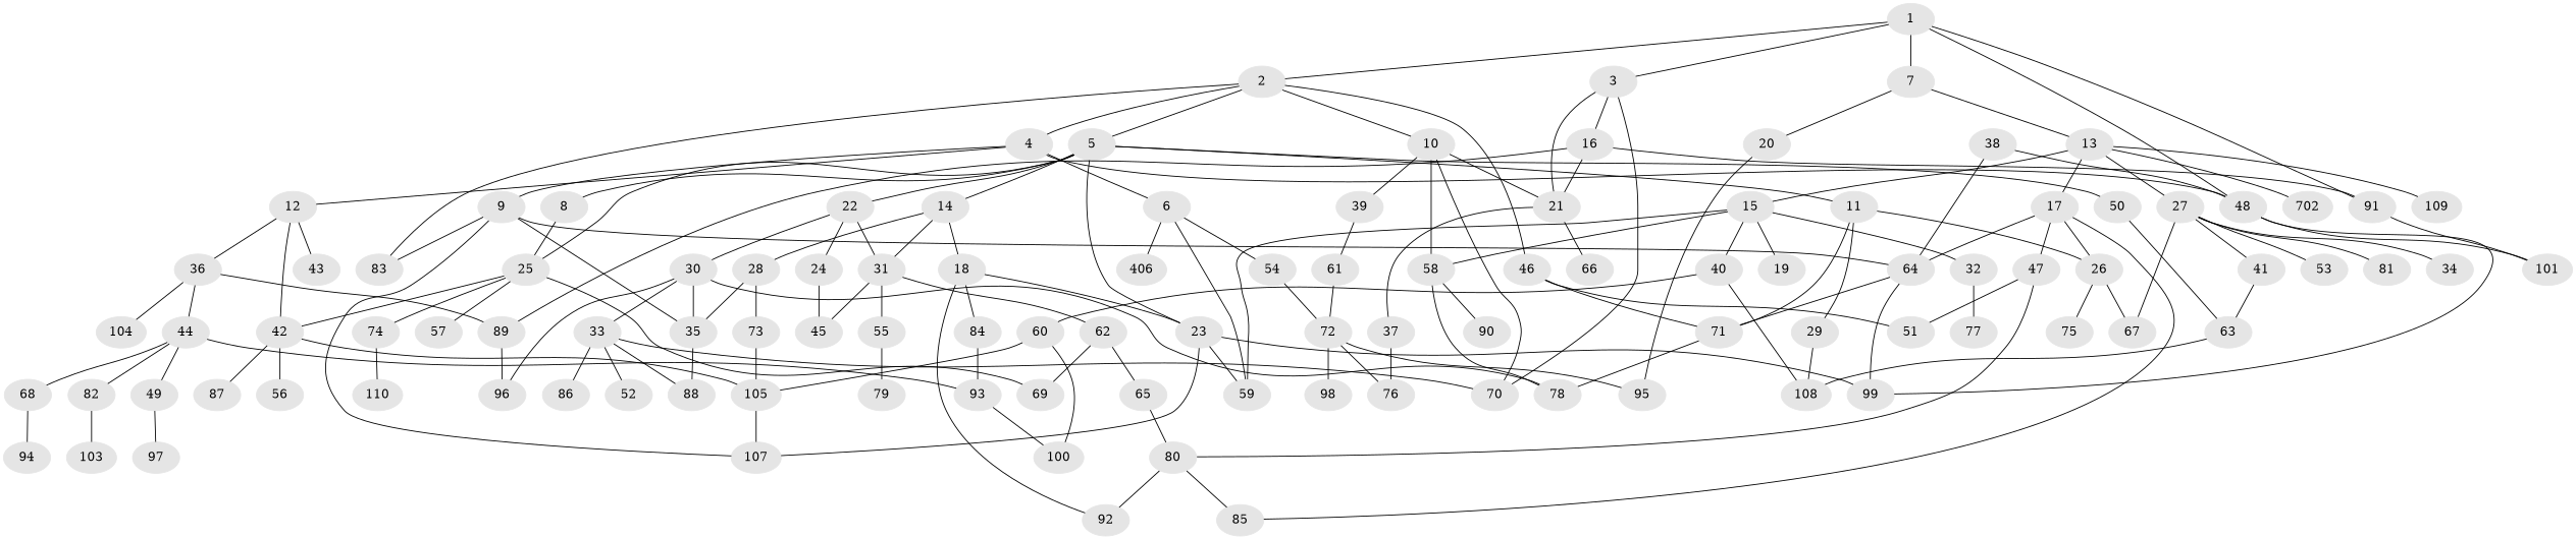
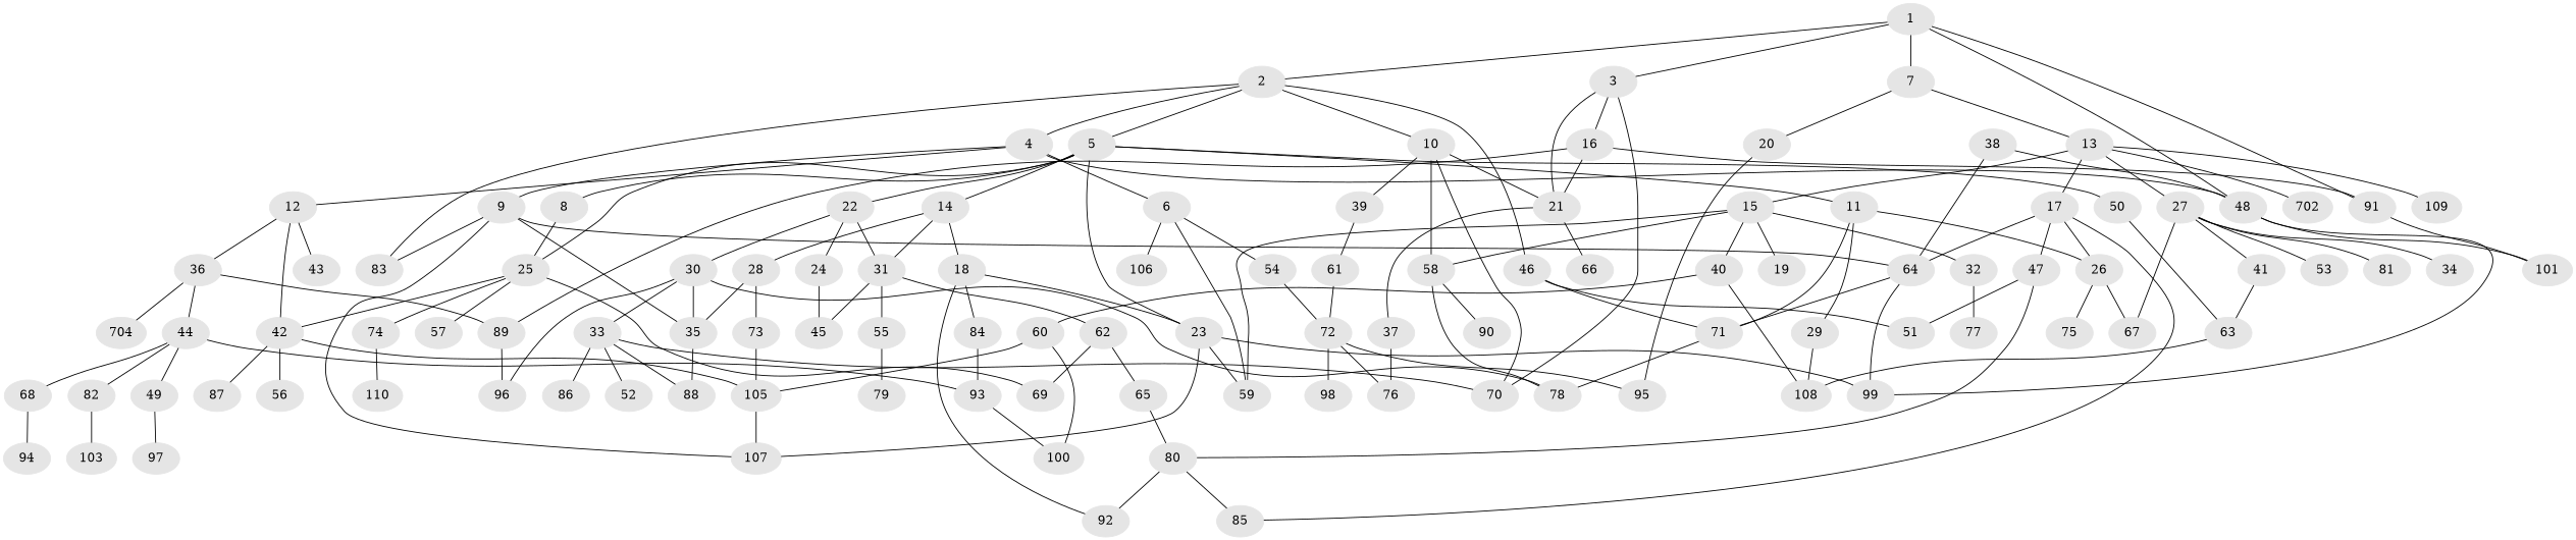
  graph {
    node [color=gray90 style=filled]
    1
    2
    3
    7
    48
    91
    4
    5
    10
    46
    83
    16
    21
    70
    13
    20
    99
    101
    6
    9
    12
    8
    11
    14
    22
    23
    25
    50
    39
    58
    71
    51
    89
    37
    66
    54
    59
-   106 [label=406]
+   106
    35
    64
    107
    36
    42
    43
    26
    29
    18
    28
    31
    24
    30
    57
    69
    74
    63
    72
    15
    17
    27
    n60 [label=702]
    109
    95
    88
    61
    78
    90
    67
    75
    108
    44
-   104
+   104 [label=704]
    56
    87
    105
    19
    32
    40
    47
    85
    34
    41
    53
    81
    84
    92
    73
    45
    55
    62
    77
    60
    96
    38
    80
    93
    76
    33
    110
    52
    86
    79
    65
    49
    68
    82
    100
    97
    94
    103
    98
    1 -- 2
    1 -- 3
    1 -- 7
    1 -- 48
    1 -- 91
    2 -- 4
    2 -- 5
    2 -- 10
    2 -- 46
    2 -- 83
    3 -- 16
    3 -- 21
    3 -- 70
    7 -- 13
    7 -- 20
    48 -- 99
    48 -- 101
    91 -- 101
    4 -- 48
    4 -- 6
    4 -- 9
    4 -- 12
    5 -- 8
    5 -- 11
    5 -- 14
    5 -- 22
    5 -- 23
    5 -- 25
    5 -- 50
    10 -- 21
    10 -- 70
    10 -- 39
    10 -- 58
    46 -- 71
    46 -- 51
    16 -- 91
    16 -- 21
    16 -- 89
    21 -- 37
    21 -- 66
    13 -- 15
    13 -- 17
    13 -- 27
    13 -- n60
    13 -- 109
    20 -- 95
    6 -- 54
    6 -- 59
    6 -- 106
    9 -- 83
    9 -- 35
    9 -- 64
    9 -- 107
    12 -- 36
    12 -- 42
    12 -- 43
    8 -- 25
    11 -- 71
    11 -- 26
    11 -- 29
    14 -- 18
    14 -- 28
    14 -- 31
    22 -- 31
    22 -- 24
    22 -- 30
    23 -- 99
    23 -- 59
    23 -- 107
    25 -- 42
    25 -- 57
    25 -- 69
    25 -- 74
    50 -- 63
    39 -- 61
    58 -- 78
    58 -- 90
    71 -- 78
    89 -- 96
    37 -- 76
    54 -- 72
    35 -- 88
    64 -- 99
    64 -- 71
    36 -- 89
    36 -- 44
    36 -- 104
    42 -- 56
    42 -- 87
    42 -- 105
    26 -- 67
    26 -- 75
    29 -- 108
    18 -- 23
    18 -- 84
    18 -- 92
    28 -- 35
    28 -- 73
    31 -- 45
    31 -- 55
    31 -- 62
    24 -- 45
    30 -- 35
    30 -- 78
    30 -- 96
    30 -- 33
    74 -- 110
    63 -- 108
    72 -- 95
    72 -- 76
    72 -- 98
    15 -- 58
    15 -- 59
    15 -- 19
    15 -- 32
    15 -- 40
    17 -- 64
    17 -- 26
    17 -- 47
    17 -- 85
    27 -- 67
    27 -- 34
    27 -- 41
    27 -- 53
    27 -- 81
    61 -- 72
    44 -- 93
    44 -- 49
    44 -- 68
    44 -- 82
    105 -- 107
    32 -- 77
    40 -- 108
    40 -- 60
    47 -- 51
    47 -- 80
    41 -- 63
    84 -- 93
    73 -- 105
    55 -- 79
    62 -- 69
    62 -- 65
    60 -- 105
    60 -- 100
    38 -- 48
    38 -- 64
    80 -- 85
    80 -- 92
    93 -- 100
    33 -- 70
    33 -- 88
    33 -- 52
    33 -- 86
    65 -- 80
    49 -- 97
    68 -- 94
    82 -- 103
  }
